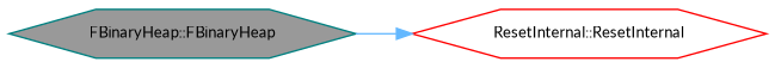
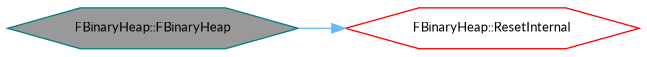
  digraph {
    rankdir=LR
    fontname=Lato
    node [fontname=Lato fontsize=10 shape=hexagon style=filled]
    n1 [color=teal fillcolor=grey60 fontcolor=black height=0.2 label="FBinaryHeap::FBinaryHeap" width=0.4]
-   n2 [color=red fillcolor=white height=0.2 label="ResetInternal::ResetInternal" width=0.4]
+   n2 [color=red fillcolor=white height=0.2 label="FBinaryHeap::ResetInternal" width=0.4]
    n1 -> n2 [color=steelblue1 fontname=Lato fontsize=10 labelfontname=Helvetica labelfontsize=10 style=solid]
  }
